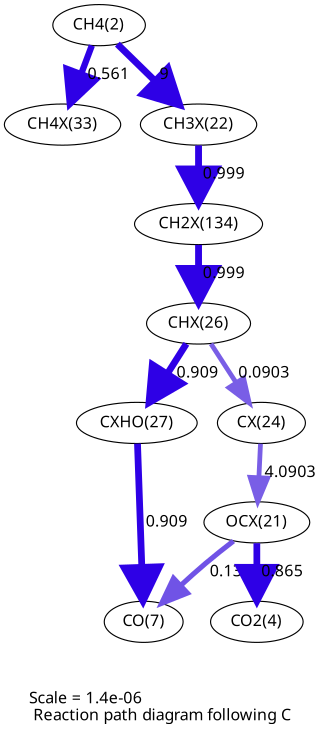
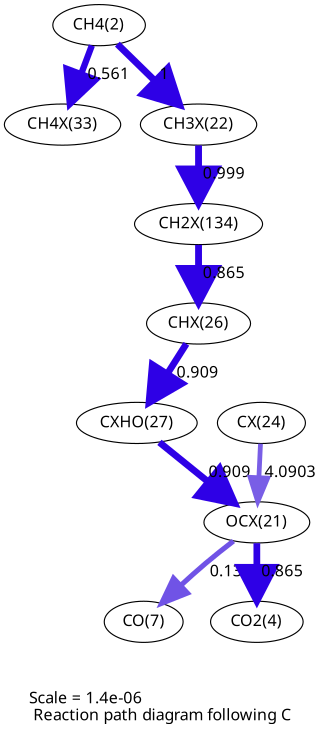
  digraph {
    fontname="Noto Sans"
    label="Scale = 1.4e-06\l Reaction path diagram following C"
    node [fontname="Noto Sans"]
    edge [arrowsize=3 color="0.7, 1.5, 0.9" fontname="Noto Sans" penwidth=6]
    n1 [label="CH4(2)"]
    n2 [label="CH4X(33)"]
    n3 [label="CH3X(22)"]
    n4 [label="CH2X(134)"]
    n5 [label="CHX(26)"]
    n6 [label="CXHO(27)"]
    n7 [label="CX(24)"]
    n8 [label="OCX(21)"]
    n9 [label="CO(7)"]
    n10 [label="CO2(4)"]
    n1 -> n2 [arrowsize=2.78 color="0.7, 1.06, 0.9" label=" 0.561" penwidth=5.56]
-   n1 -> n3 [label=" 9"]
+   n1 -> n3 [label=" 1"]
    n3 -> n4 [label=" 0.999"]
-   n4 -> n5 [label=" 0.999"]
+   n4 -> n5 [label=" 0.865"]
    n5 -> n6 [arrowsize=2.96 color="0.7, 1.41, 0.9" label=" 0.909" penwidth=5.93]
-   n5 -> n7 [arrowsize=2.09 color="0.7, 0.59, 0.9" label=" 0.0903" penwidth=4.18]
-   n6 -> n9 [arrowsize=2.96 color="0.7, 1.41, 0.9" label=" 0.909" penwidth=5.93]
+   n6 -> n8 [arrowsize=2.96 color="0.7, 1.41, 0.9" label=" 0.909" penwidth=5.93]
    n7 -> n8 [arrowsize=2.09 color="0.7, 0.59, 0.9" label=" 4.0903" penwidth=4.18]
    n8 -> n9 [arrowsize=2.25 color="0.7, 0.638, 0.9" label=" 0.132" penwidth=4.5]
    n8 -> n10 [arrowsize=2.95 color="0.7, 1.36, 0.9" label=" 0.865" penwidth=5.89]
  }
